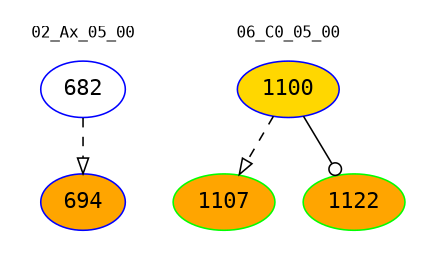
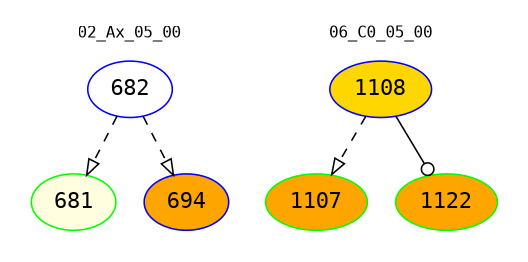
  digraph {
    fontname="DejaVu Sans Mono"
    node [color=blue fillcolor=orange fontname="DejaVu Sans Mono" style=filled]
    edge [arrowhead=onormal color=black fontname="DejaVu Sans Mono" style=dashed]
    n1 [fillcolor=white label=682]
+   n2 [color=green fillcolor=lightyellow label=681]
    n3 [label=694]
-   n4 [fillcolor=gold label=1100]
+   n4 [fillcolor=gold label=1108]
    n5 [color=green label=1107]
    n6 [color=green label=1122]
    subgraph cluster_1 {
      color=white
      fontsize=10
      label="02_Ax_05_00"
      n1
+     n2
      n3
    }
    subgraph cluster_2 {
      color=white
      fontsize=10
      label="06_C0_05_00"
      n4
      n5
      n6
    }
+   n1 -> n2
    n1 -> n3
    n4 -> n5
    n4 -> n6 [arrowhead=odot style=solid]
  }
